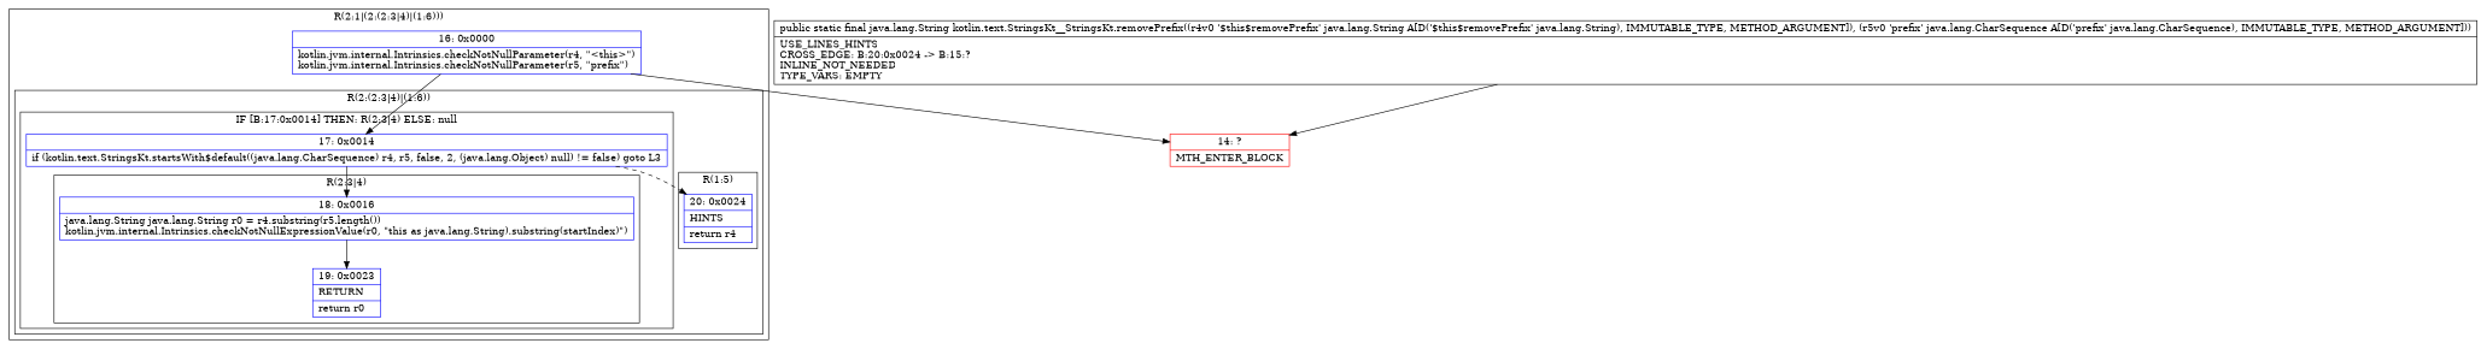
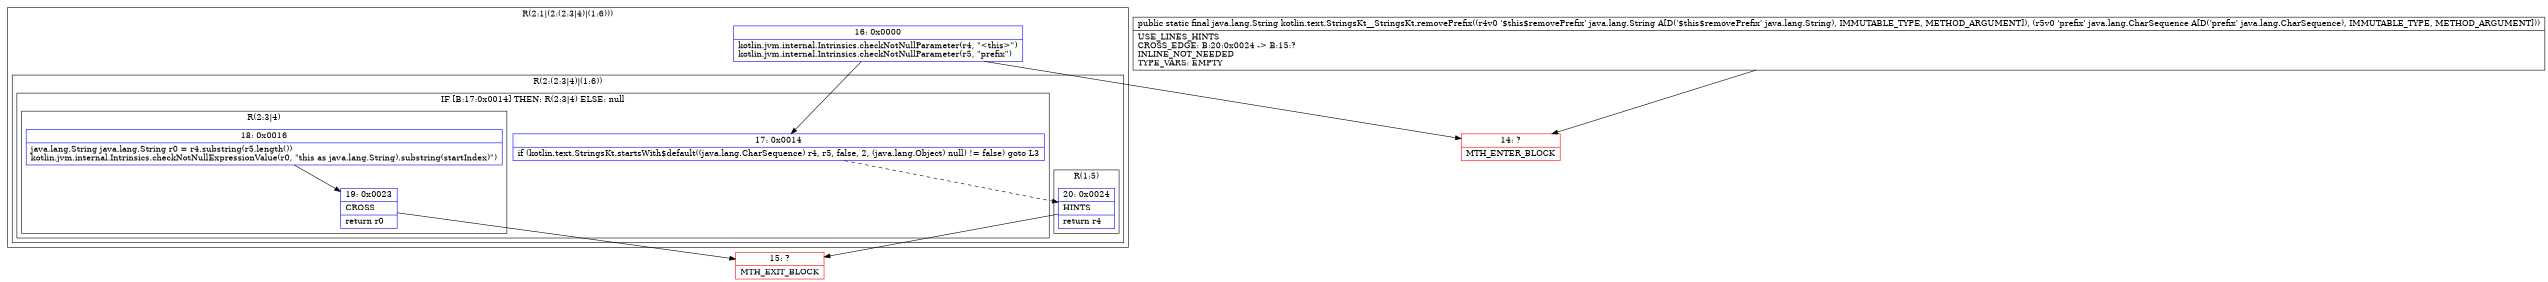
  digraph {
    node [color=blue shape=record]
    n1 [label="{18\:\ 0x0016|java.lang.String java.lang.String r0 = r4.substring(r5.length())\lkotlin.jvm.internal.Intrinsics.checkNotNullExpressionValue(r0, \"this as java.lang.String).substring(startIndex)\")\l}"]
-   n2 [label="{19\:\ 0x0023|RETURN\l|return r0\l}"]
+   n2 [label="{19\:\ 0x0023|CROSS\l|return r0\l}"]
    n3 [label="{17\:\ 0x0014|if (kotlin.text.StringsKt.startsWith$default((java.lang.CharSequence) r4, r5, false, 2, (java.lang.Object) null) != false) goto L3\l}"]
    n4 [label="{20\:\ 0x0024|HINTS\l|return r4\l}"]
    n5 [label="{16\:\ 0x0000|kotlin.jvm.internal.Intrinsics.checkNotNullParameter(r4, \"\<this\>\")\lkotlin.jvm.internal.Intrinsics.checkNotNullParameter(r5, \"prefix\")\l}"]
+   n6 [color=red label="{15\:\ ?|MTH_EXIT_BLOCK\l}"]
    n7 [color=red label="{14\:\ ?|MTH_ENTER_BLOCK\l}"]
    n8 [label="{public static final java.lang.String kotlin.text.StringsKt__StringsKt.removePrefix((r4v0 '$this$removePrefix' java.lang.String A[D('$this$removePrefix' java.lang.String), IMMUTABLE_TYPE, METHOD_ARGUMENT]), (r5v0 'prefix' java.lang.CharSequence A[D('prefix' java.lang.CharSequence), IMMUTABLE_TYPE, METHOD_ARGUMENT]))  | USE_LINES_HINTS\lCROSS_EDGE: B:20:0x0024 \-\> B:15:?\lINLINE_NOT_NEEDED\lTYPE_VARS: EMPTY\l}" color=""]
    subgraph cluster_1 {
      label="R(2:1|(2:(2:3|4)|(1:6)))"
      n5
      subgraph cluster_2 {
        label="R(2:(2:3|4)|(1:6))"
        subgraph cluster_3 {
          label="IF [B:17:0x0014] THEN: R(2:3|4) ELSE: null"
          n3
          subgraph cluster_4 {
            label="R(2:3|4)"
            n1
            n2
          }
        }
        subgraph cluster_5 {
          label="R(1:5)"
          n4
        }
      }
    }
    n1 -> n2
-   n3 -> n1
+   n2 -> n6
    n3 -> n4 [style=dashed]
+   n4 -> n6
    n5 -> n3
    n5 -> n7
    n8 -> n7
  }
